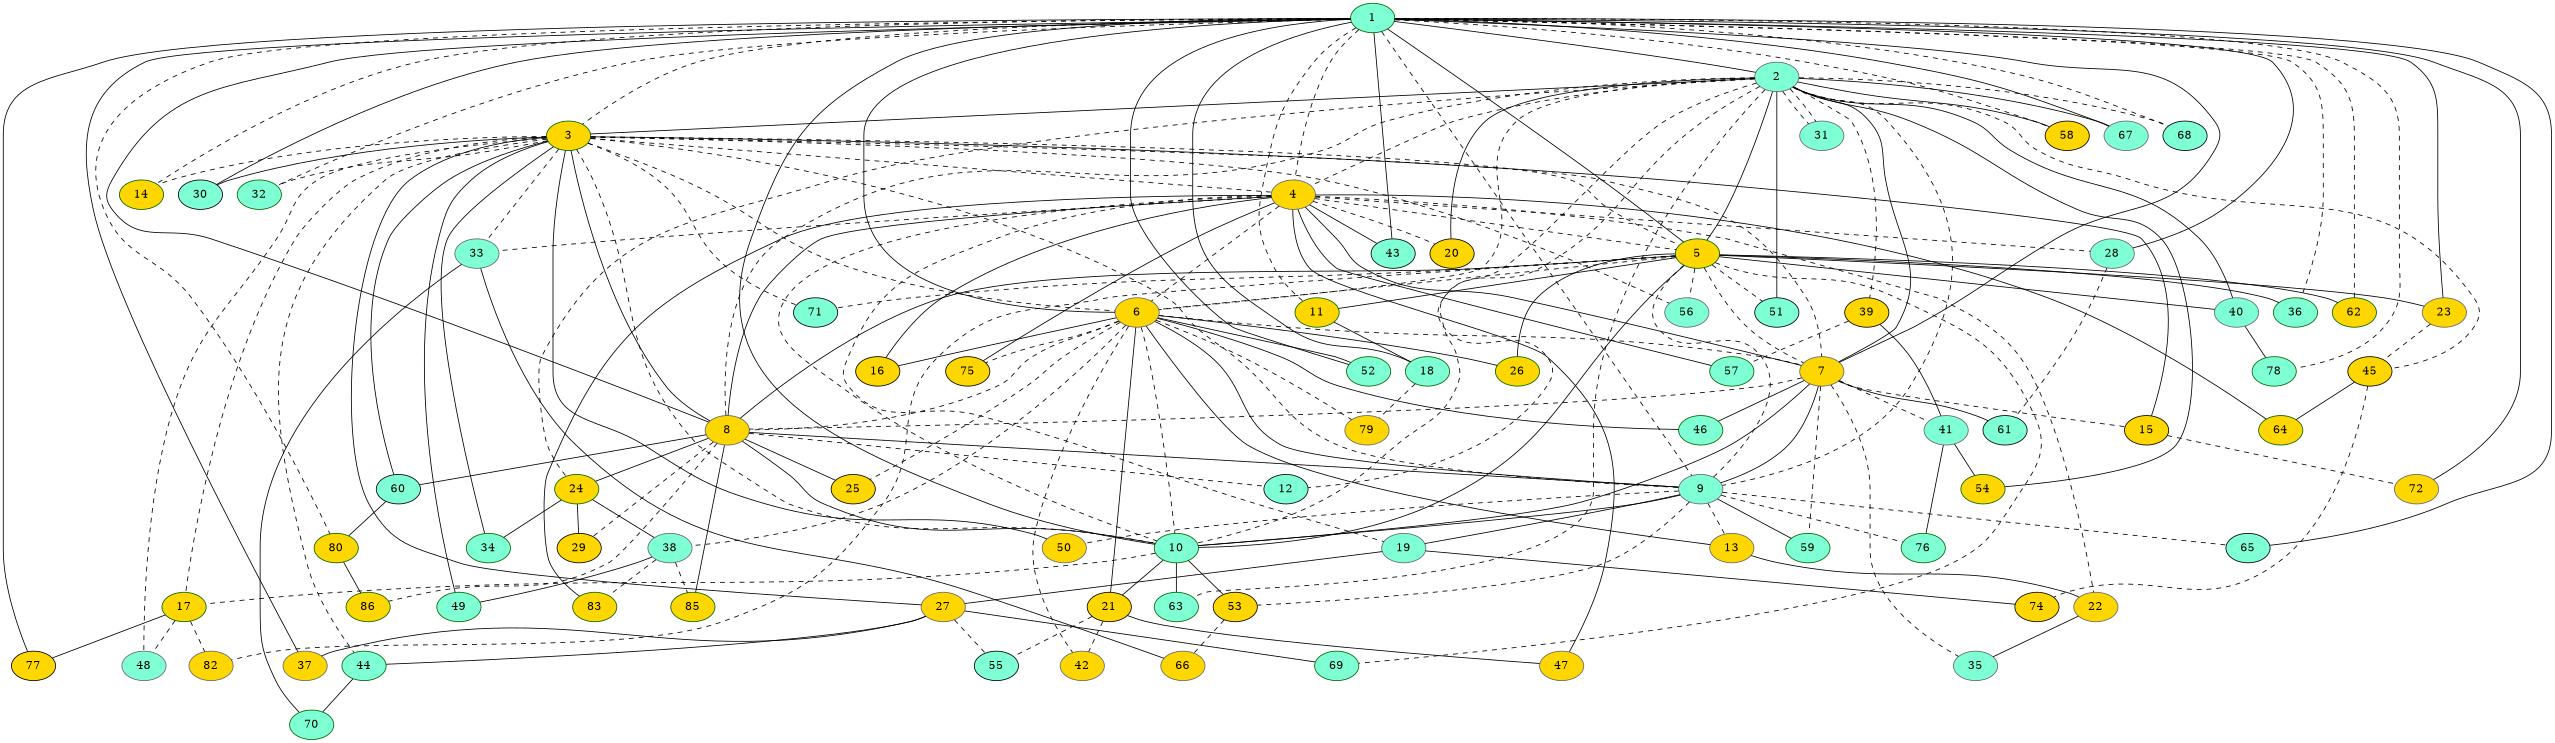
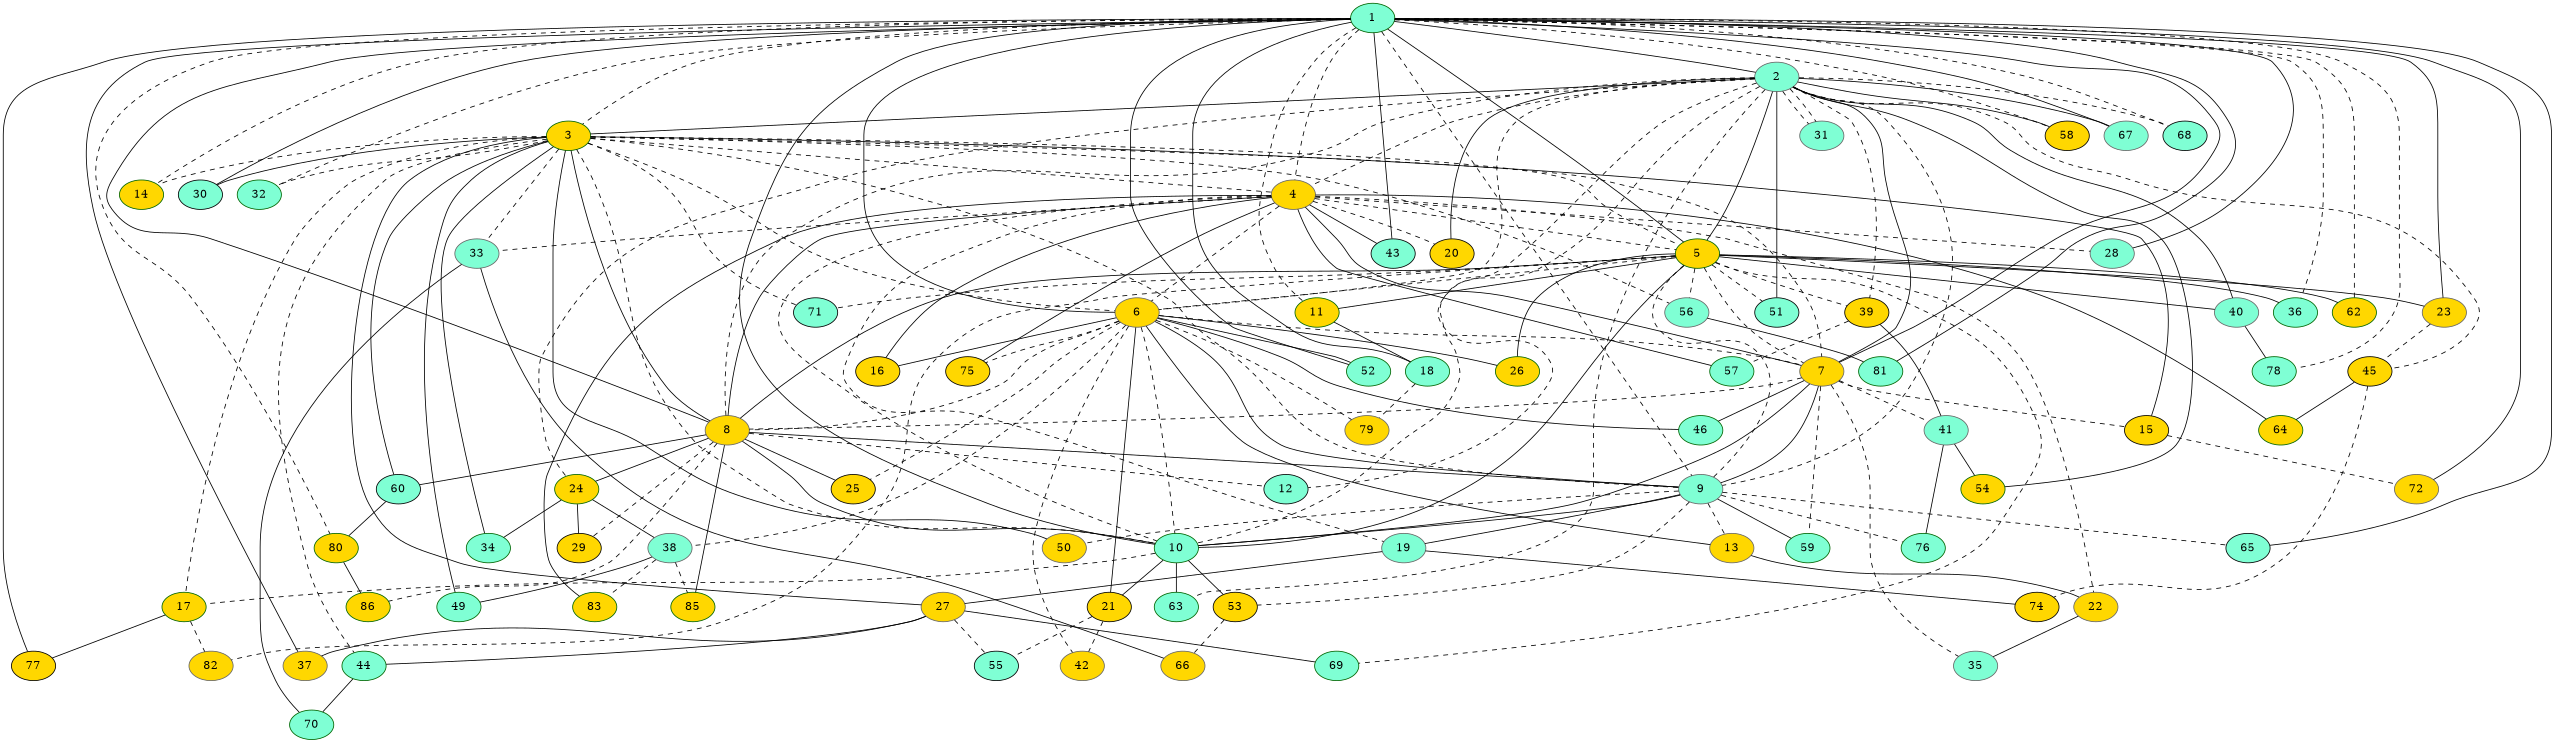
  graph {
    node [color=darkgreen fillcolor=gold style=filled]
    edge [style=solid]
    1 [fillcolor=aquamarine]
    2 [color=gray40 fillcolor=aquamarine]
    3
    4 [color=gray40]
    5
    6 [color=gray40]
    7 [color=gray40]
    8 [color=gray40]
    9 [color=gray40 fillcolor=aquamarine]
    10 [fillcolor=aquamarine]
    11
    14
    18 [fillcolor=aquamarine]
    23 [color=gray40]
    28 [color=gray40 fillcolor=aquamarine]
    30 [color=black fillcolor=aquamarine]
    32 [fillcolor=aquamarine]
    36 [fillcolor=aquamarine]
    37 [color=gray40]
    43 [color=black fillcolor=aquamarine]
    52 [fillcolor=aquamarine]
    58 [color=black]
    62
    65 [color=black fillcolor=aquamarine]
    67 [color=gray40 fillcolor=aquamarine]
    68 [color=black fillcolor=aquamarine]
    72 [color=gray40]
    77 [color=black]
    78 [fillcolor=aquamarine]
    80
+   81 [fillcolor=aquamarine]
    12 [color=black fillcolor=aquamarine]
    20 [color=black]
    24
    31 [color=gray40 fillcolor=aquamarine]
    39 [color=black]
    40 [color=gray40 fillcolor=aquamarine]
    45 [color=black]
    51 [color=black fillcolor=aquamarine]
    54
    63 [fillcolor=aquamarine]
    15 [color=black]
    17
    27 [color=gray40]
    33 [color=gray40 fillcolor=aquamarine]
    34 [fillcolor=aquamarine]
    44 [fillcolor=aquamarine]
-   48 [color=gray40 fillcolor=aquamarine]
    49 [fillcolor=aquamarine]
    50 [color=gray40]
    56 [color=gray40 fillcolor=aquamarine]
    60 [color=black fillcolor=aquamarine]
    71 [color=black fillcolor=aquamarine]
    16 [color=black]
    19 [color=gray40 fillcolor=aquamarine]
    22 [color=gray40]
-   47 [color=gray40]
    57 [fillcolor=aquamarine]
    64
    75 [color=black]
    83
    26
    69 [fillcolor=aquamarine]
    82 [color=gray40]
    13 [color=gray40]
    21 [color=black]
    25 [color=black]
    38 [color=gray40 fillcolor=aquamarine]
    42 [color=gray40]
    46 [fillcolor=aquamarine]
    79 [color=gray40]
    35 [color=gray40 fillcolor=aquamarine]
    41 [color=gray40 fillcolor=aquamarine]
    59 [fillcolor=aquamarine]
-   61 [color=black fillcolor=aquamarine]
    29 [color=black]
    n77 [label=86]
    85
    53 [color=black]
    76 [fillcolor=aquamarine]
    74 [color=black]
    55 [color=black fillcolor=aquamarine]
    66 [color=gray40]
    70 [fillcolor=aquamarine]
    1 -- 2
    1 -- 3 [style=dashed]
    1 -- 4 [style=dashed]
    1 -- 5
    1 -- 6
    1 -- 7
    1 -- 8
    1 -- 9 [style=dashed]
    1 -- 10
    1 -- 11 [style=dashed]
    1 -- 14 [style=dashed]
    1 -- 18
    1 -- 23
    1 -- 28
    1 -- 30
    1 -- 32 [style=dashed]
    1 -- 36 [style=dashed]
    1 -- 37
    1 -- 43
    1 -- 52
    1 -- 58 [style=dashed]
    1 -- 62 [style=dashed]
    1 -- 65
    1 -- 67
    1 -- 68 [style=dashed]
    1 -- 72
    1 -- 77
    1 -- 78 [style=dashed]
    1 -- 80 [style=dashed]
+   1 -- 81
    2 -- 3
    2 -- 4 [style=dashed]
    2 -- 5
    2 -- 6 [style=dashed]
    2 -- 7
    2 -- 8 [style=dashed]
    2 -- 9 [style=dashed]
    2 -- 10 [style=dashed]
    2 -- 58
    2 -- 67
    2 -- 68 [style=dashed]
    2 -- 12 [style=dashed]
    2 -- 20
    2 -- 24 [style=dashed]
    2 -- 31 [style=dashed]
    2 -- 31 [style=dashed]
    2 -- 39 [style=dashed]
    2 -- 40
    2 -- 45 [style=dashed]
    2 -- 51
    2 -- 54
    2 -- 63 [style=dashed]
    3 -- 4 [style=dashed]
    3 -- 5 [style=dashed]
    3 -- 6 [style=dashed]
    3 -- 7 [style=dashed]
    3 -- 8
    3 -- 9 [style=dashed]
    3 -- 10 [style=dashed]
    3 -- 14 [style=dashed]
    3 -- 30
    3 -- 32 [style=dashed]
    3 -- 15
    3 -- 17 [style=dashed]
    3 -- 27
    3 -- 33 [style=dashed]
    3 -- 34
    3 -- 44 [style=dashed]
-   3 -- 48 [style=dashed]
    3 -- 49
    3 -- 50
    3 -- 56 [style=dashed]
    3 -- 60
    3 -- 71 [style=dashed]
    4 -- 5 [style=dashed]
    4 -- 6 [style=dashed]
    4 -- 7
    4 -- 8
    4 -- 10 [style=dashed]
    4 -- 28 [style=dashed]
    4 -- 43
    4 -- 20 [style=dashed]
    4 -- 33 [style=dashed]
    4 -- 16
    4 -- 19 [style=dashed]
    4 -- 22 [style=dashed]
-   4 -- 47
    4 -- 57
    4 -- 64
    4 -- 75
    4 -- 83
    5 -- 6 [style=dashed]
    5 -- 7 [style=dashed]
    5 -- 8
    5 -- 9 [style=dashed]
    5 -- 10
    5 -- 11
    5 -- 23
    5 -- 36
    5 -- 62
+   5 -- 39 [style=dashed]
    5 -- 40
    5 -- 51 [style=dashed]
    5 -- 56 [style=dashed]
    5 -- 71 [style=dashed]
    5 -- 26
    5 -- 69 [style=dashed]
    5 -- 82 [style=dashed]
    6 -- 7 [style=dashed]
    6 -- 8 [style=dashed]
    6 -- 9
    6 -- 10 [style=dashed]
    6 -- 52
    6 -- 16
    6 -- 75 [style=dashed]
    6 -- 26
    6 -- 13
    6 -- 21
    6 -- 25 [style=dashed]
    6 -- 38 [style=dashed]
    6 -- 42 [style=dashed]
    6 -- 46
    6 -- 79 [style=dashed]
    7 -- 8 [style=dashed]
    7 -- 9
    7 -- 10
    7 -- 15 [style=dashed]
    7 -- 46
    7 -- 35 [style=dashed]
    7 -- 41 [style=dashed]
    7 -- 59 [style=dashed]
-   7 -- 61
    8 -- 9
    8 -- 10
    8 -- 12 [style=dashed]
    8 -- 24
    8 -- 60
    8 -- 25
    8 -- 29 [style=dashed]
    8 -- n77 [style=dashed]
    8 -- 85
    9 -- 10
    9 -- 65 [style=dashed]
    9 -- 50 [style=dashed]
    9 -- 19
    9 -- 13 [style=dashed]
    9 -- 59
    9 -- 53 [style=dashed]
    9 -- 76 [style=dashed]
    10 -- 63
    10 -- 17 [style=dashed]
    10 -- 21
    10 -- 53
    11 -- 18
    18 -- 79 [style=dashed]
    23 -- 45 [style=dashed]
-   28 -- 61 [style=dashed]
    80 -- n77
    24 -- 34
    24 -- 38
    24 -- 29
    39 -- 57 [style=dashed]
    39 -- 41
    40 -- 78
    45 -- 64
    45 -- 74 [style=dashed]
    15 -- 72 [style=dashed]
    17 -- 77
-   17 -- 48 [style=dashed]
    17 -- 82 [style=dashed]
    27 -- 37
    27 -- 44
    27 -- 69
    27 -- 55 [style=dashed]
    33 -- 66
    33 -- 70
    44 -- 70
+   56 -- 81
    60 -- 80
    19 -- 27
    19 -- 74
    22 -- 35
    13 -- 22
-   21 -- 47
    21 -- 42 [style=dashed]
    21 -- 55 [style=dashed]
    38 -- 49
    38 -- 83 [style=dashed]
    38 -- 85 [style=dashed]
    41 -- 54
    41 -- 76
    53 -- 66 [style=dashed]
  }
